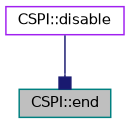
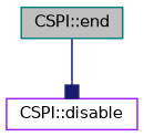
  digraph {
    rankdir=TB
    node [fontname=Helvetica fontsize=10 shape=record style=filled]
    n1 [color=teal fillcolor=grey75 fontcolor=black height=0.2 label="CSPI::end" width=0.4]
    n2 [color=purple fillcolor=white height=0.2 label="CSPI::disable" width=0.4]
-   n2 -> n1 [color=midnightblue fontname=Helvetica fontsize=10 labelfontname=Helvetica labelfontsize=10 style=solid arrowhead=box]
+   n1 -> n2 [color=midnightblue fontname=Helvetica fontsize=10 labelfontname=Helvetica labelfontsize=10 style=solid arrowhead=box]
  }
